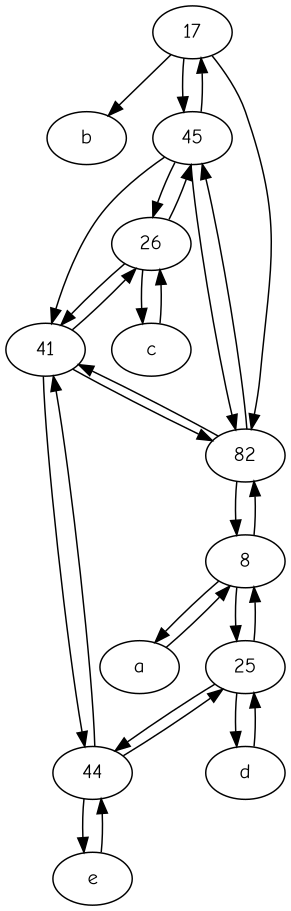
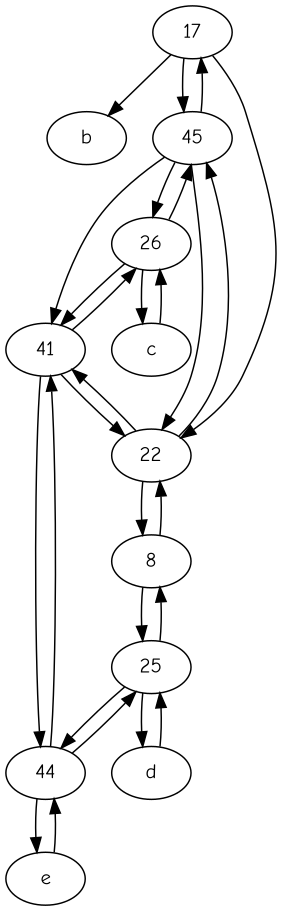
  digraph {
    fontname="Comic Neue"
    node [fontname="Comic Neue"]
    edge [fontname="Comic Neue"]
    17
    b
    45
-   22 [label=82]
+   22
    41
    26
    8
    n8 [label=25]
    44
    d
    e
-   a
    c
    17 -> b
    17 -> 45
    17 -> 22
    45 -> 17
    45 -> 22
    45 -> 41
    45 -> 26
    22 -> 45
    22 -> 41
    22 -> 8
    41 -> 22
    41 -> 26
    41 -> 44
    26 -> 45
    26 -> 41
    26 -> c
    8 -> 22
    8 -> n8
-   8 -> a
    n8 -> 8
    n8 -> 44
    n8 -> d
    44 -> 41
    44 -> n8
    44 -> e
    d -> n8
    e -> 44
-   a -> 8
    c -> 26
  }
